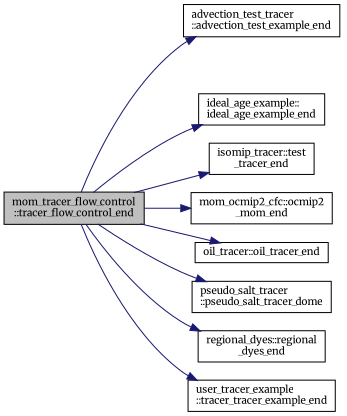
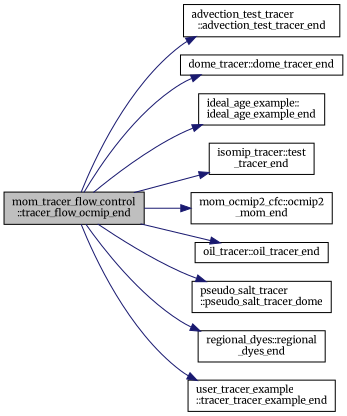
  digraph {
    fontname=Merriweather
    rankdir=LR
    node [color=black fillcolor=white fontname=Merriweather fontsize=10 shape=record style=filled]
    edge [color=midnightblue fontname=Merriweather fontsize=10 labelfontname=Helvetica labelfontsize=10 style=solid]
-   n1 [fillcolor=grey75 fontcolor=black height=0.2 label="mom_tracer_flow_control\l::tracer_flow_control_end" width=0.4]
-   n2 [height=0.2 label="advection_test_tracer\l::advection_test_example_end" width=0.4]
+   n1 [fillcolor=grey75 fontcolor=black height=0.2 label="mom_tracer_flow_control\l::tracer_flow_ocmip_end" width=0.4]
+   n2 [height=0.2 label="advection_test_tracer\l::advection_test_tracer_end" width=0.4]
+   n3 [height=0.2 label="dome_tracer::dome_tracer_end" width=0.4]
    n4 [height=0.2 label="ideal_age_example::\lideal_age_example_end" width=0.4]
    n5 [height=0.2 label="isomip_tracer::test\l_tracer_end" width=0.4]
    n6 [height=0.2 label="mom_ocmip2_cfc::ocmip2\l_mom_end" width=0.4]
    n7 [height=0.2 label="oil_tracer::oil_tracer_end" width=0.4]
    n8 [height=0.2 label="pseudo_salt_tracer\l::pseudo_salt_tracer_dome" width=0.4]
    n9 [height=0.2 label="regional_dyes::regional\l_dyes_end" width=0.4]
    n10 [height=0.2 label="user_tracer_example\l::tracer_tracer_example_end" width=0.4]
    n1 -> n2
+   n1 -> n3
    n1 -> n4
    n1 -> n5
    n1 -> n6
    n1 -> n7
    n1 -> n8
    n1 -> n9
    n1 -> n10
  }
